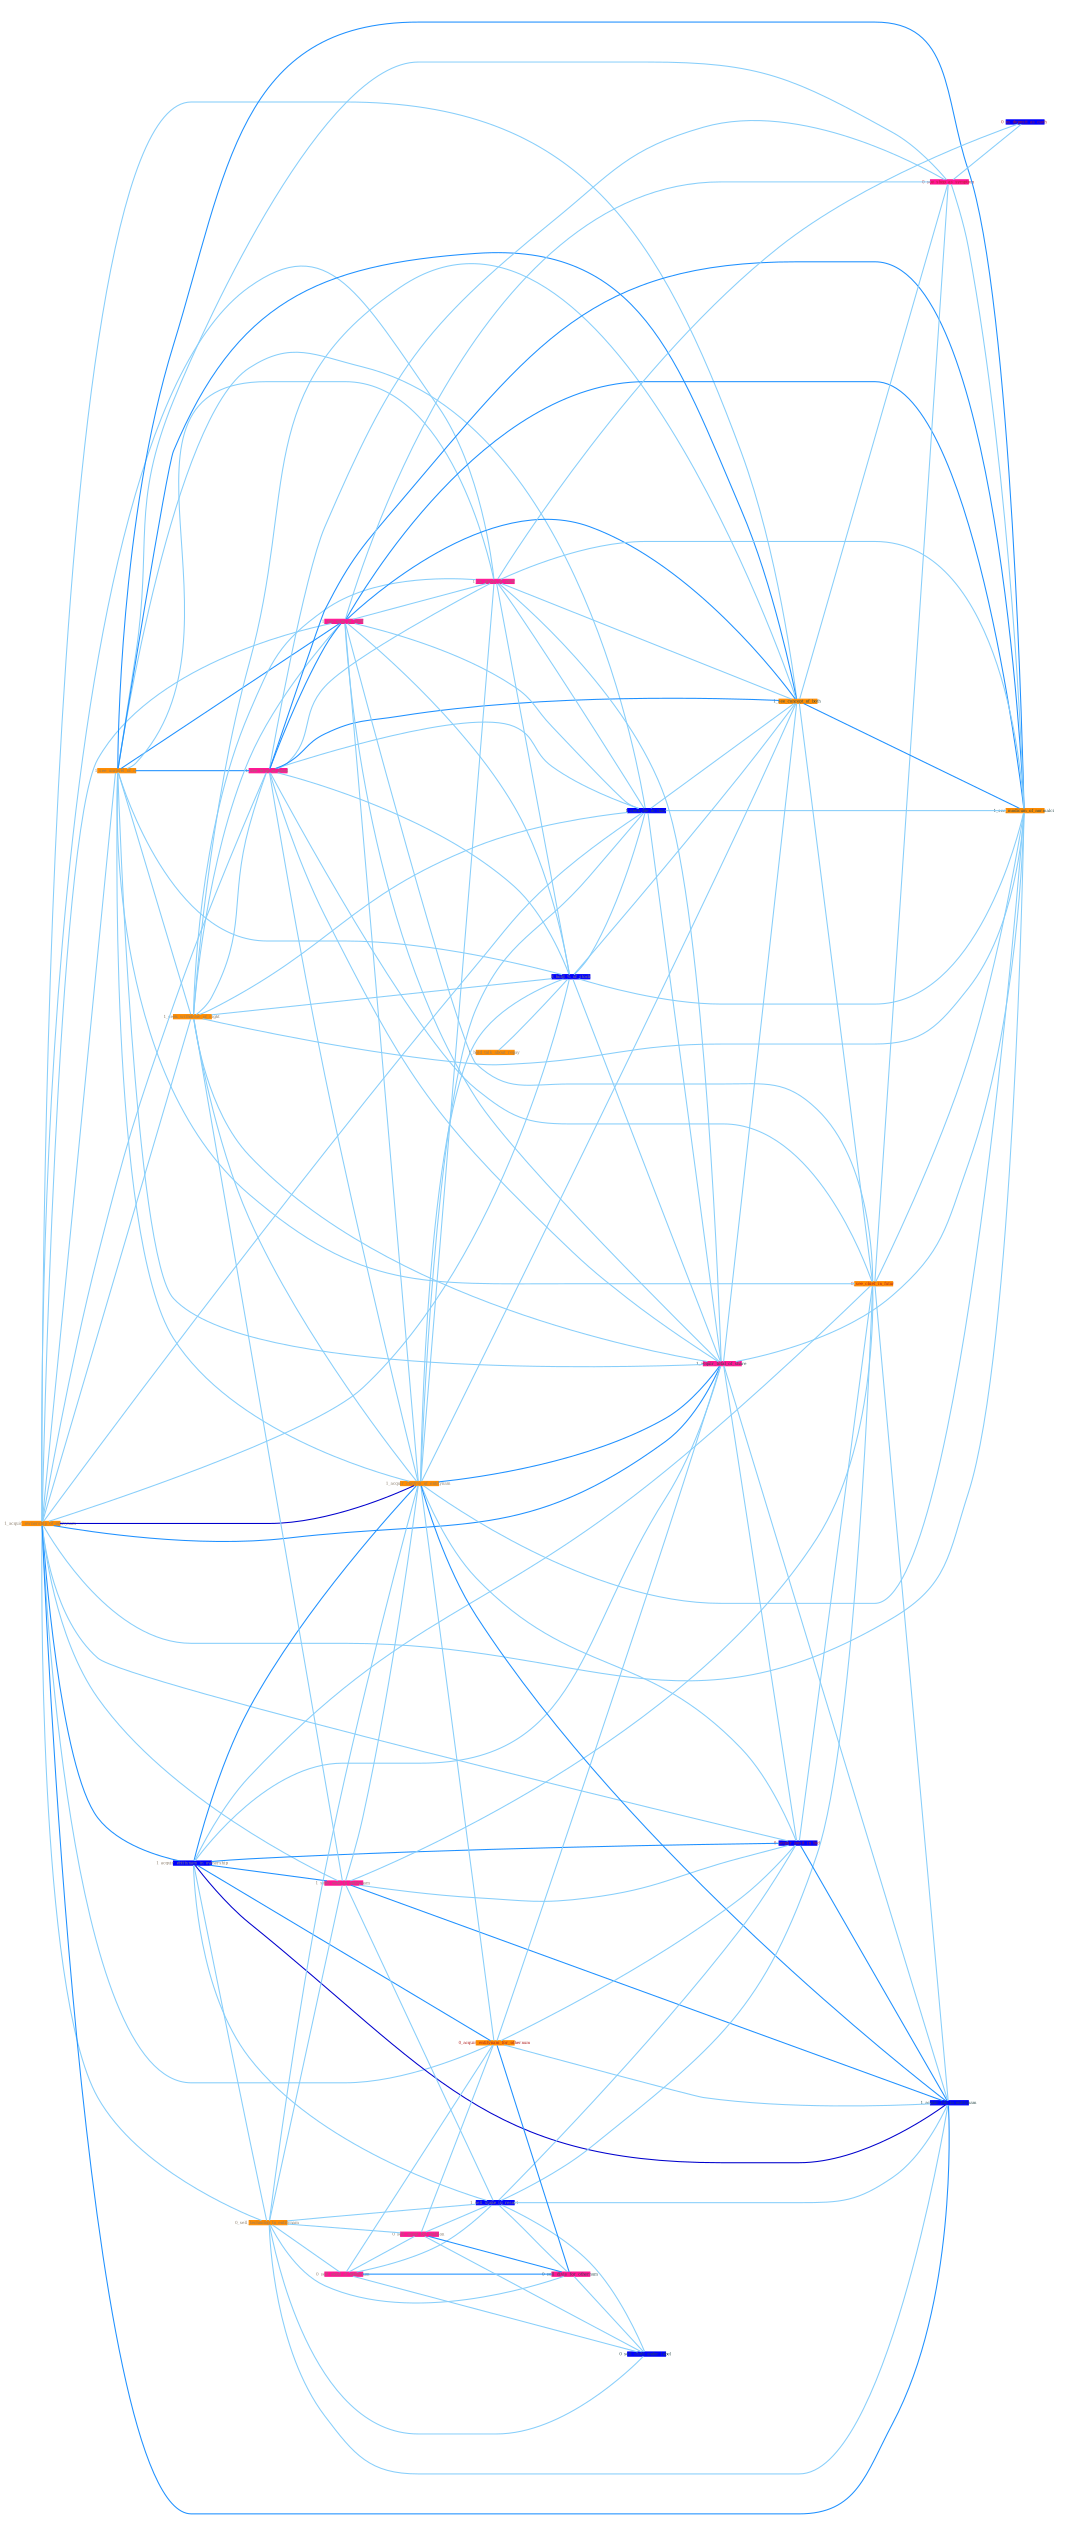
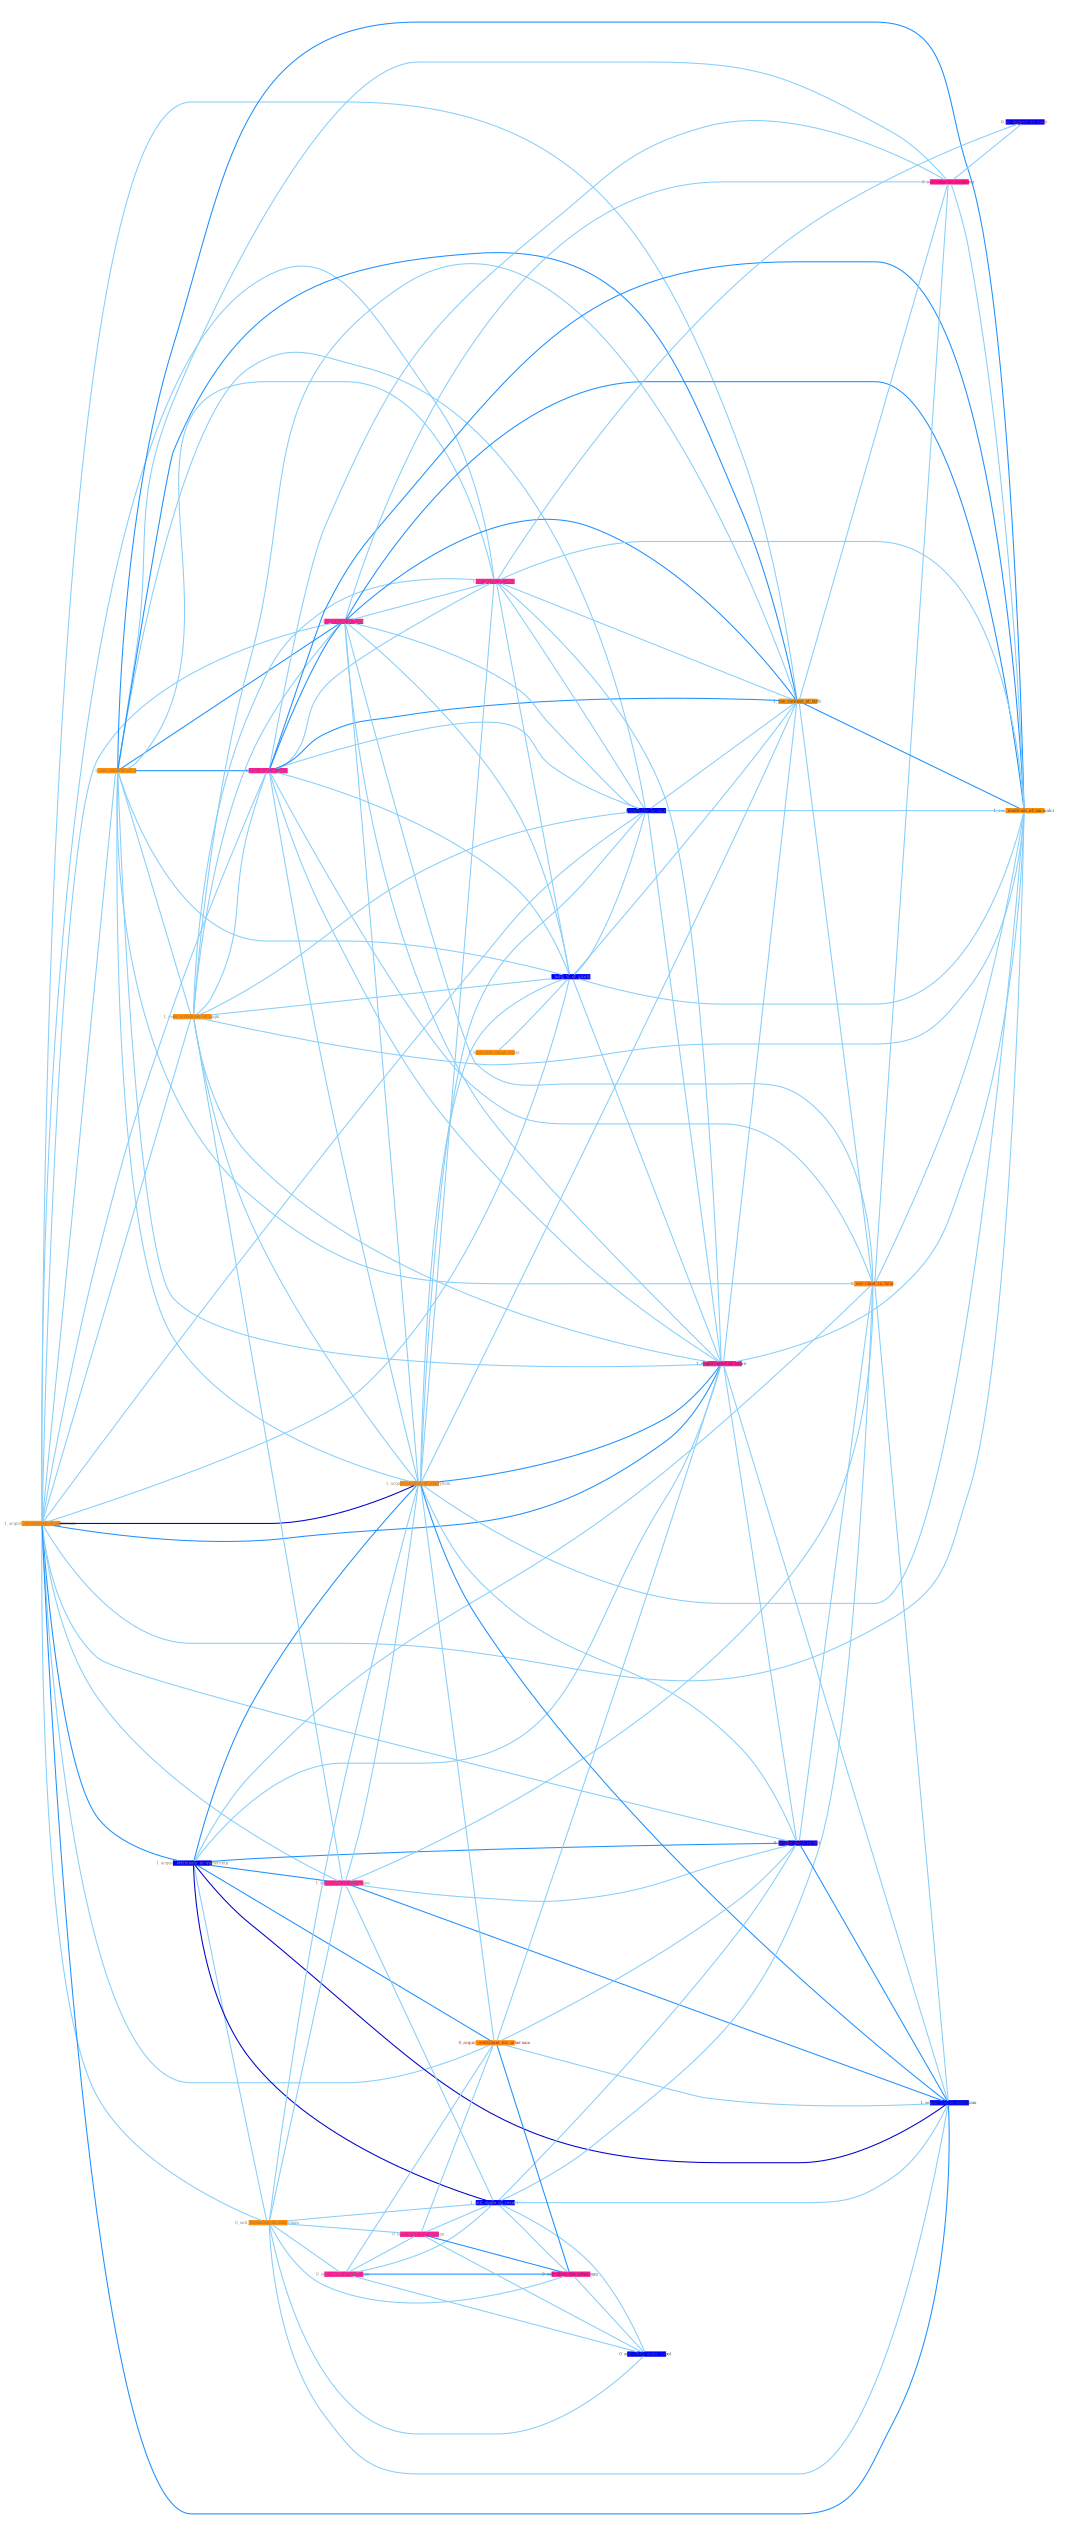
  graph {
    rankdir=LR
    node [color=darkorange fixedsize=true fontcolor="#8b7d6b" fontsize=4 shape=polygon style=filled]
    edge [color="#87cefa" w=1]
    "1_acquir_ownership_of_entitynam " [height=.06 width=.5]
    n2 [color=blue height=.06 label="1_acquir_entitynam_in_ownership" width=.5]
    "1_see_unravel_of_it " [height=.06 width=.5]
    "1_seek_withdraw_of_right " [height=.06 width=.5]
    "1_see_drop_of_point " [color=deeppink height=.06 width=.5]
    "1_see_eros_of_staff " [color=deeppink height=.06 width=.5]
    "0_sell_technolog_to_entitynam " [height=.06 width=.5]
    "1_seek_seat_in_entitynam " [color=deeppink height=.06 width=.5]
    "1_hold_talk_about_repay " [height=.06 width=.5]
    "0_sell_steel_at_othernum " [color=deeppink height=.06 width=.5]
    "1_acquir_control_of_entitynam " [height=.06 width=.5]
    "0_sell_asset_for_million " [color=deeppink height=.06 width=.5]
    "1_us_proce_of_offer " [color=deeppink height=.06 width=.5]
    "1_sell_stake_in_resort " [color=blue height=.06 width=.5]
-   "1_hold_%_of_stock " [color=blue height=.06 width=.5 label="8_hold_%_of_stock"]
+   "1_hold_%_of_stock " [color=blue height=.06 width=.5]
    "0_acquir_entitynam_for_othernum " [fontcolor="#b22222" height=.06 width=.5]
    "0_acquir_posit_in_bid " [color=blue fontcolor="#b22222" height=.06 width=.5]
    "0_see_chief_in_futur " [fontcolor="#b22222" height=.06 width=.5]
    "0_see_shop_as_symptom " [color=deeppink fontcolor="#b22222" height=.06 width=.5]
    "0_us_deposit_as_cach " [color=blue fontcolor="#b22222" height=.06 width=.5]
    "1_seen_the_of_that " [color=blue fontcolor="#2f4f4f" height=.06 width=.5]
    "1_acquir_total_of_share " [color=deeppink fontcolor="#2f4f4f" height=.06 width=.5]
    "1_see_concept_of_both " [fontcolor="#2f4f4f" height=.06 width=.5]
    "1_acquir_lab_in_entitynam " [color=blue fontcolor="#2f4f4f" height=.06 width=.5]
    "1_see_modicum_of_normalci " [fontcolor="#2f4f4f" height=.06 width=.5]
    "0_sell_divis_for_othernum " [color=deeppink fontcolor="#2f4f4f" height=.06 width=.5]
    "0_sell_cloth_under_label " [color=blue fontcolor="#2f4f4f" height=.06 width=.5]
    subgraph sub_1 {
      "1_acquir_ownership_of_entitynam "
      n2
      "1_see_unravel_of_it "
      "1_seek_withdraw_of_right "
      "1_see_drop_of_point "
      "1_see_eros_of_staff "
      "0_sell_technolog_to_entitynam "
      "1_seek_seat_in_entitynam "
      "1_hold_talk_about_repay "
      "0_sell_steel_at_othernum "
      "1_acquir_control_of_entitynam "
      "0_sell_asset_for_million "
      "1_us_proce_of_offer "
      "1_sell_stake_in_resort "
      "1_hold_%_of_stock "
    }
    subgraph sub_2 {
      "0_acquir_entitynam_for_othernum "
      "0_acquir_posit_in_bid "
      "0_see_chief_in_futur "
      "0_see_shop_as_symptom "
      "0_us_deposit_as_cach "
    }
    "1_acquir_ownership_of_entitynam " -- n2 [color="#1e90ff" w=2]
    "1_acquir_ownership_of_entitynam " -- "1_see_unravel_of_it "
    "1_acquir_ownership_of_entitynam " -- "1_seek_withdraw_of_right "
    "1_acquir_ownership_of_entitynam " -- "1_see_drop_of_point "
    "1_acquir_ownership_of_entitynam " -- "1_see_eros_of_staff "
    "1_acquir_ownership_of_entitynam " -- "0_sell_technolog_to_entitynam "
    "1_acquir_ownership_of_entitynam " -- "1_seek_seat_in_entitynam "
    "1_acquir_ownership_of_entitynam " -- "1_acquir_control_of_entitynam " [color="#0000cd" w=3]
    "1_acquir_ownership_of_entitynam " -- "1_us_proce_of_offer "
    "1_acquir_ownership_of_entitynam " -- "1_hold_%_of_stock "
    "1_acquir_ownership_of_entitynam " -- "0_acquir_entitynam_for_othernum "
    "1_acquir_ownership_of_entitynam " -- "0_acquir_posit_in_bid "
    "1_acquir_ownership_of_entitynam " -- "1_seen_the_of_that "
    "1_acquir_ownership_of_entitynam " -- "1_acquir_total_of_share " [color="#1e90ff" w=2]
    "1_acquir_ownership_of_entitynam " -- "1_see_concept_of_both "
    "1_acquir_ownership_of_entitynam " -- "1_acquir_lab_in_entitynam " [color="#1e90ff" w=2]
    "1_acquir_ownership_of_entitynam " -- "1_see_modicum_of_normalci "
    n2 -- "0_sell_technolog_to_entitynam "
    n2 -- "1_seek_seat_in_entitynam " [color="#1e90ff" w=2]
    n2 -- "1_acquir_control_of_entitynam " [color="#1e90ff" w=2]
-   n2 -- "1_sell_stake_in_resort "
+   n2 -- "1_sell_stake_in_resort " [color="#0000cd"]
    n2 -- "0_acquir_entitynam_for_othernum " [color="#1e90ff" w=2]
    n2 -- "0_acquir_posit_in_bid " [color="#1e90ff" w=2]
    n2 -- "0_see_chief_in_futur "
    n2 -- "1_acquir_total_of_share "
    n2 -- "1_acquir_lab_in_entitynam " [color="#0000cd" w=3]
    "1_see_unravel_of_it " -- "1_seek_withdraw_of_right "
    "1_see_unravel_of_it " -- "1_see_drop_of_point " [color="#1e90ff" w=2]
    "1_see_unravel_of_it " -- "1_see_eros_of_staff " [color="#1e90ff" w=2]
    "1_see_unravel_of_it " -- "1_acquir_control_of_entitynam "
    "1_see_unravel_of_it " -- "1_us_proce_of_offer "
    "1_see_unravel_of_it " -- "1_hold_%_of_stock "
    "1_see_unravel_of_it " -- "0_see_chief_in_futur "
    "1_see_unravel_of_it " -- "0_see_shop_as_symptom "
    "1_see_unravel_of_it " -- "1_seen_the_of_that "
    "1_see_unravel_of_it " -- "1_acquir_total_of_share "
    "1_see_unravel_of_it " -- "1_see_concept_of_both " [color="#1e90ff" w=2]
    "1_see_unravel_of_it " -- "1_see_modicum_of_normalci " [color="#1e90ff" w=2]
    "1_seek_withdraw_of_right " -- "1_see_drop_of_point "
    "1_seek_withdraw_of_right " -- "1_see_eros_of_staff "
    "1_seek_withdraw_of_right " -- "1_seek_seat_in_entitynam "
    "1_seek_withdraw_of_right " -- "1_acquir_control_of_entitynam "
    "1_seek_withdraw_of_right " -- "1_us_proce_of_offer "
    "1_seek_withdraw_of_right " -- "1_hold_%_of_stock "
    "1_seek_withdraw_of_right " -- "1_seen_the_of_that "
    "1_seek_withdraw_of_right " -- "1_acquir_total_of_share "
    "1_seek_withdraw_of_right " -- "1_see_concept_of_both "
    "1_seek_withdraw_of_right " -- "1_see_modicum_of_normalci "
    "1_see_drop_of_point " -- "1_see_eros_of_staff " [color="#1e90ff" w=2]
    "1_see_drop_of_point " -- "1_acquir_control_of_entitynam "
    "1_see_drop_of_point " -- "1_us_proce_of_offer "
    "1_see_drop_of_point " -- "1_hold_%_of_stock "
    "1_see_drop_of_point " -- "0_see_chief_in_futur "
    "1_see_drop_of_point " -- "0_see_shop_as_symptom "
    "1_see_drop_of_point " -- "1_seen_the_of_that "
    "1_see_drop_of_point " -- "1_acquir_total_of_share "
    "1_see_drop_of_point " -- "1_see_concept_of_both " [color="#1e90ff" w=2]
    "1_see_drop_of_point " -- "1_see_modicum_of_normalci " [color="#1e90ff" w=2]
    "1_see_eros_of_staff " -- "1_acquir_control_of_entitynam "
    "1_see_eros_of_staff " -- "1_us_proce_of_offer "
    "1_see_eros_of_staff " -- "1_hold_%_of_stock "
    "1_see_eros_of_staff " -- "0_see_chief_in_futur "
    "1_see_eros_of_staff " -- "0_see_shop_as_symptom "
    "1_see_eros_of_staff " -- "1_seen_the_of_that "
    "1_see_eros_of_staff " -- "1_acquir_total_of_share "
    "1_see_eros_of_staff " -- "1_see_concept_of_both " [color="#1e90ff" w=2]
    "1_see_eros_of_staff " -- "1_see_modicum_of_normalci " [color="#1e90ff" w=2]
    "0_sell_technolog_to_entitynam " -- "1_seek_seat_in_entitynam "
    "0_sell_technolog_to_entitynam " -- "0_sell_steel_at_othernum "
    "0_sell_technolog_to_entitynam " -- "1_acquir_control_of_entitynam "
    "0_sell_technolog_to_entitynam " -- "0_sell_asset_for_million "
    "0_sell_technolog_to_entitynam " -- "1_sell_stake_in_resort "
    "0_sell_technolog_to_entitynam " -- "1_acquir_lab_in_entitynam "
    "0_sell_technolog_to_entitynam " -- "0_sell_divis_for_othernum "
    "0_sell_technolog_to_entitynam " -- "0_sell_cloth_under_label "
    "1_seek_seat_in_entitynam " -- "1_acquir_control_of_entitynam "
    "1_seek_seat_in_entitynam " -- "1_sell_stake_in_resort "
    "1_seek_seat_in_entitynam " -- "0_acquir_posit_in_bid "
    "1_seek_seat_in_entitynam " -- "0_see_chief_in_futur "
    "1_seek_seat_in_entitynam " -- "1_acquir_lab_in_entitynam " [color="#1e90ff" w=2]
    "1_hold_talk_about_repay " -- "1_hold_%_of_stock "
    "0_sell_steel_at_othernum " -- "0_sell_asset_for_million "
    "0_sell_steel_at_othernum " -- "1_sell_stake_in_resort "
    "0_sell_steel_at_othernum " -- "0_acquir_entitynam_for_othernum "
    "0_sell_steel_at_othernum " -- "0_sell_divis_for_othernum " [color="#1e90ff" w=2]
    "0_sell_steel_at_othernum " -- "0_sell_cloth_under_label "
    "1_acquir_control_of_entitynam " -- "1_us_proce_of_offer "
    "1_acquir_control_of_entitynam " -- "1_hold_%_of_stock "
    "1_acquir_control_of_entitynam " -- "0_acquir_entitynam_for_othernum "
    "1_acquir_control_of_entitynam " -- "0_acquir_posit_in_bid "
    "1_acquir_control_of_entitynam " -- "1_seen_the_of_that "
    "1_acquir_control_of_entitynam " -- "1_acquir_total_of_share " [color="#1e90ff" w=2]
    "1_acquir_control_of_entitynam " -- "1_see_concept_of_both "
    "1_acquir_control_of_entitynam " -- "1_acquir_lab_in_entitynam " [color="#1e90ff" w=2]
    "1_acquir_control_of_entitynam " -- "1_see_modicum_of_normalci "
    "0_sell_asset_for_million " -- "1_sell_stake_in_resort "
    "0_sell_asset_for_million " -- "0_acquir_entitynam_for_othernum "
    "0_sell_asset_for_million " -- "0_sell_divis_for_othernum " [color="#1e90ff" w=2]
    "0_sell_asset_for_million " -- "0_sell_cloth_under_label "
    "1_us_proce_of_offer " -- "1_hold_%_of_stock "
    "1_us_proce_of_offer " -- "0_us_deposit_as_cach "
    "1_us_proce_of_offer " -- "1_seen_the_of_that "
    "1_us_proce_of_offer " -- "1_acquir_total_of_share "
    "1_us_proce_of_offer " -- "1_see_concept_of_both "
    "1_us_proce_of_offer " -- "1_see_modicum_of_normalci "
    "1_sell_stake_in_resort " -- "0_acquir_posit_in_bid "
    "1_sell_stake_in_resort " -- "0_see_chief_in_futur "
    "1_sell_stake_in_resort " -- "1_acquir_lab_in_entitynam "
    "1_sell_stake_in_resort " -- "0_sell_divis_for_othernum "
    "1_sell_stake_in_resort " -- "0_sell_cloth_under_label "
    "1_hold_%_of_stock " -- "1_seen_the_of_that "
    "1_hold_%_of_stock " -- "1_acquir_total_of_share "
    "1_hold_%_of_stock " -- "1_see_concept_of_both "
    "1_hold_%_of_stock " -- "1_see_modicum_of_normalci "
    "0_acquir_entitynam_for_othernum " -- "0_acquir_posit_in_bid "
    "0_acquir_entitynam_for_othernum " -- "1_acquir_total_of_share "
    "0_acquir_entitynam_for_othernum " -- "1_acquir_lab_in_entitynam "
    "0_acquir_entitynam_for_othernum " -- "0_sell_divis_for_othernum " [color="#1e90ff" w=2]
    "0_acquir_posit_in_bid " -- "0_see_chief_in_futur "
    "0_acquir_posit_in_bid " -- "1_acquir_lab_in_entitynam " [color="#1e90ff" w=2]
    "0_see_chief_in_futur " -- "0_see_shop_as_symptom "
    "0_see_chief_in_futur " -- "1_acquir_lab_in_entitynam "
    "0_see_chief_in_futur " -- "1_see_modicum_of_normalci "
    "0_see_shop_as_symptom " -- "0_us_deposit_as_cach "
    "0_see_shop_as_symptom " -- "1_see_modicum_of_normalci "
    "1_seen_the_of_that " -- "1_acquir_total_of_share "
    "1_seen_the_of_that " -- "1_see_concept_of_both "
    "1_seen_the_of_that " -- "1_see_modicum_of_normalci "
    "1_acquir_total_of_share " -- "0_acquir_posit_in_bid "
    "1_acquir_total_of_share " -- "1_see_concept_of_both "
    "1_acquir_total_of_share " -- "1_acquir_lab_in_entitynam "
    "1_acquir_total_of_share " -- "1_see_modicum_of_normalci "
    "1_see_concept_of_both " -- "0_see_chief_in_futur "
    "1_see_concept_of_both " -- "0_see_shop_as_symptom "
    "1_see_concept_of_both " -- "1_see_modicum_of_normalci " [color="#1e90ff" w=2]
    "0_sell_divis_for_othernum " -- "0_sell_cloth_under_label "
  }
